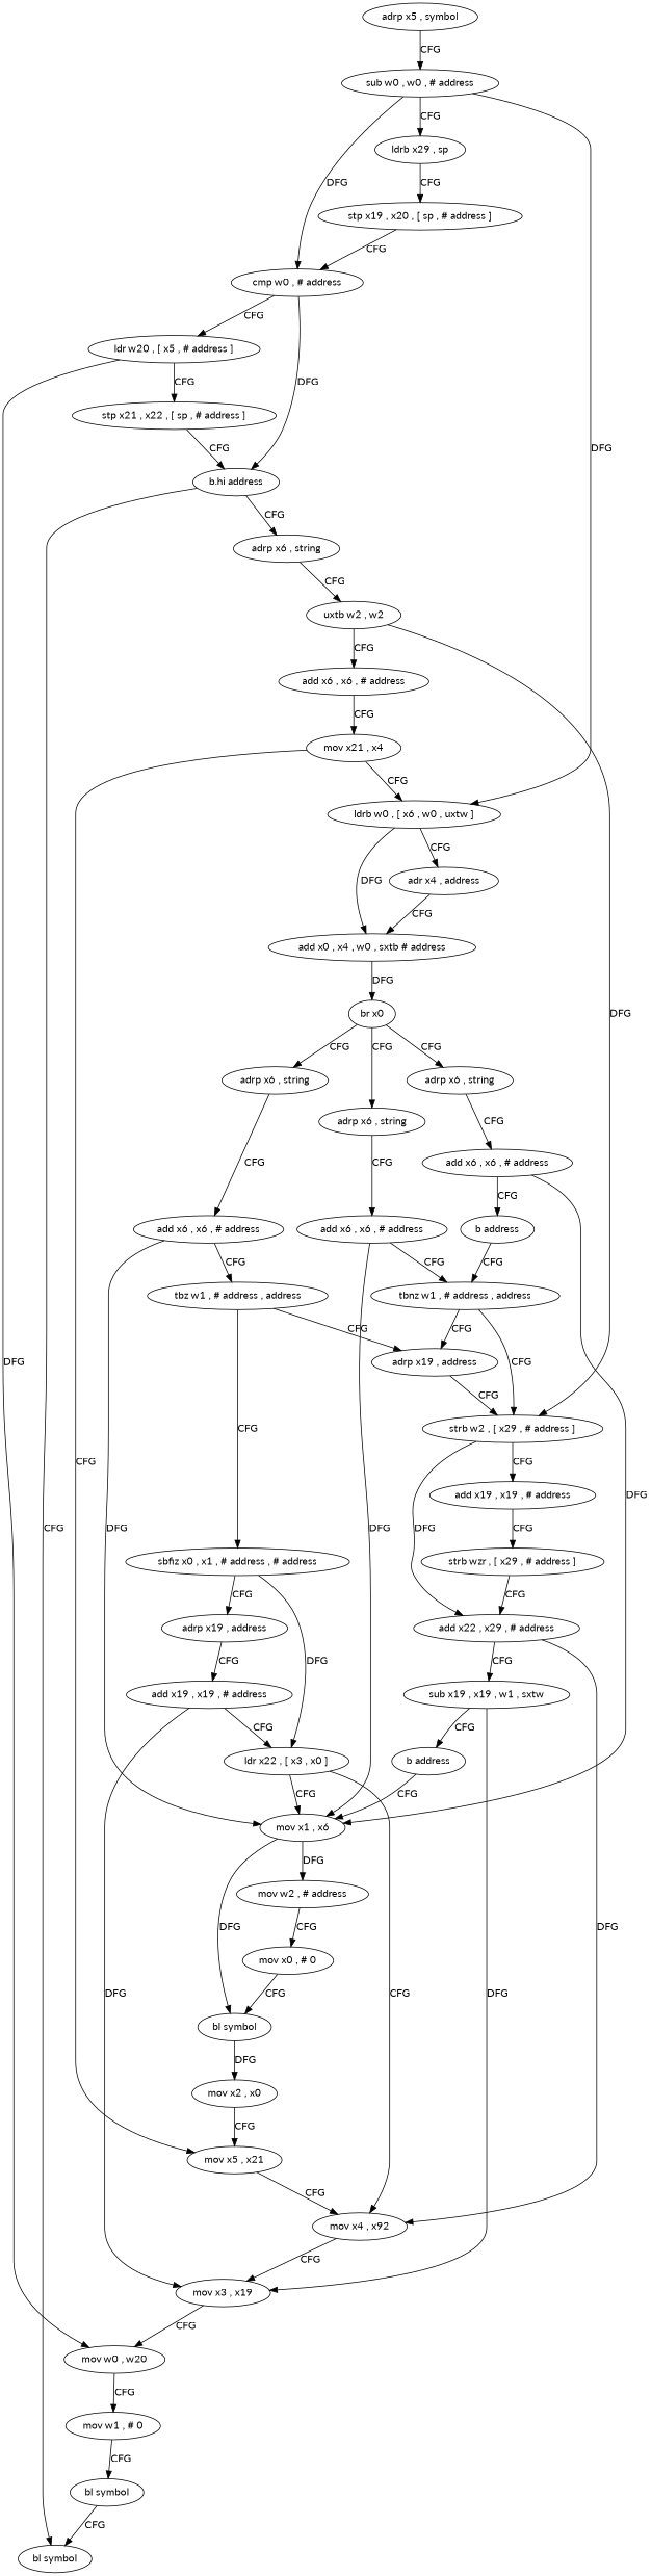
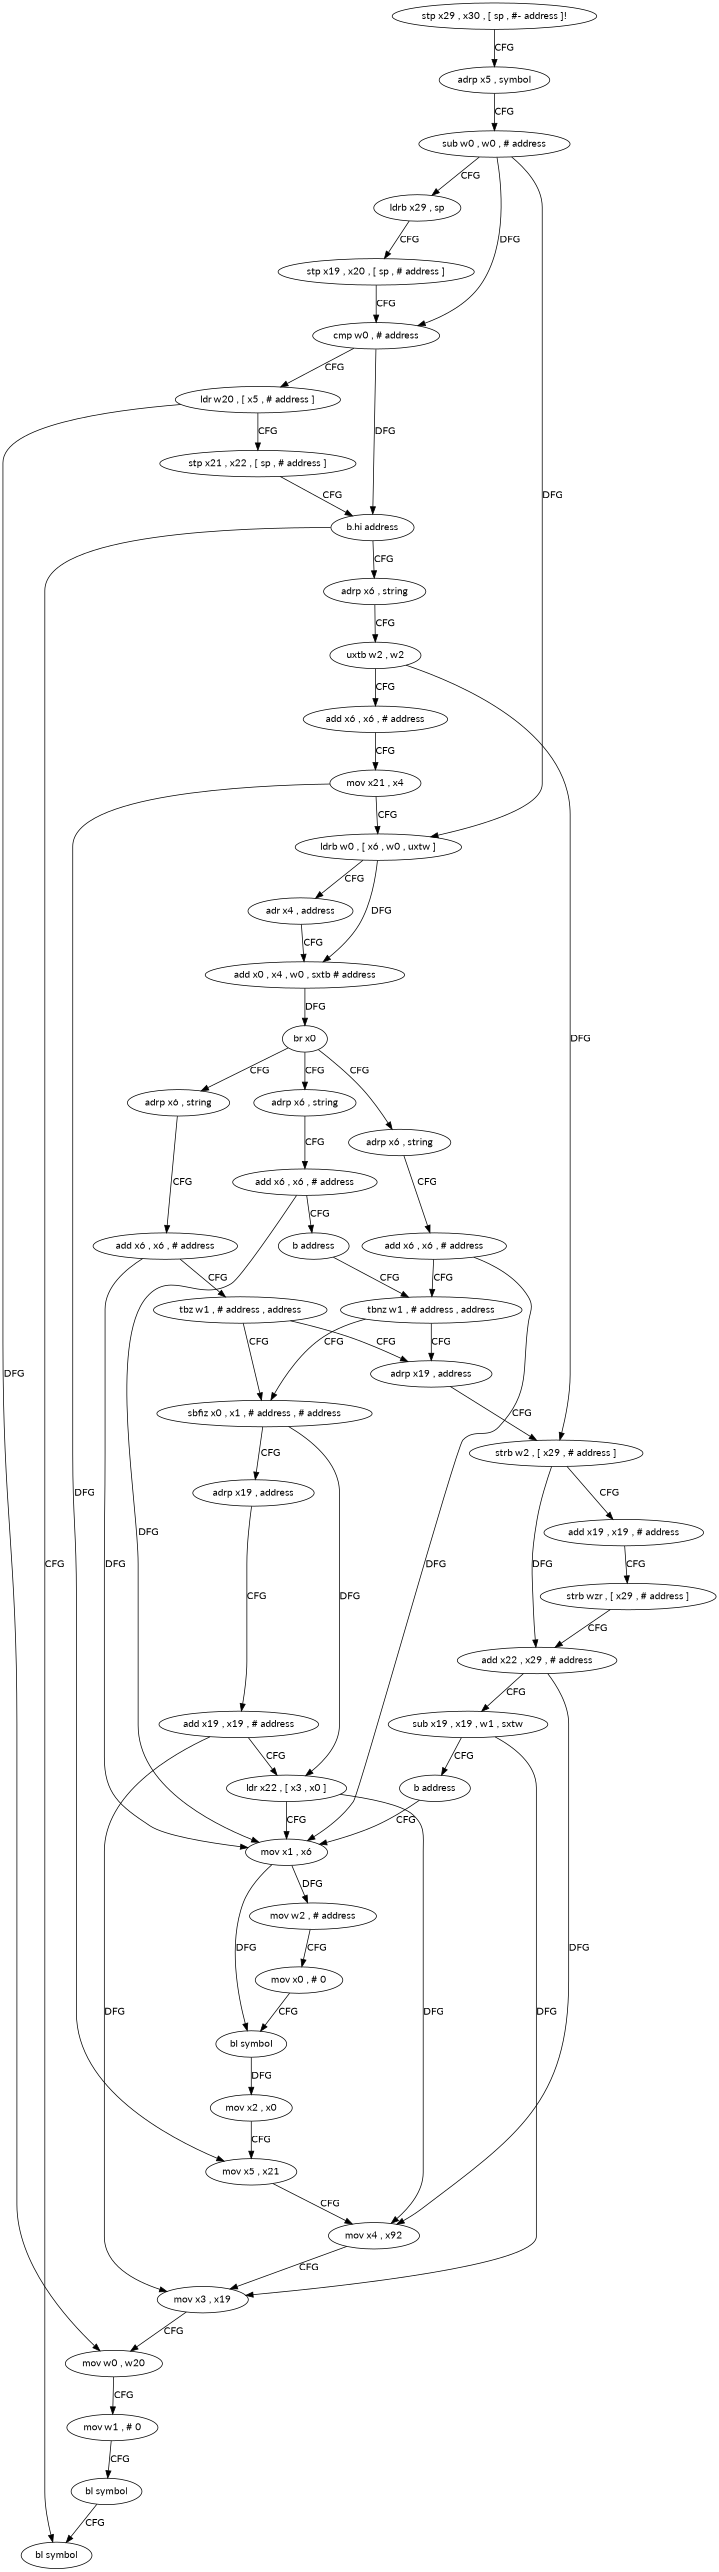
  digraph {
    fontname=Lato
    node [fontname=Lato]
    edge [fontname=Lato]
+   n1 [label="stp x29 , x30 , [ sp , #- address ]!"]
    n2 [label="adrp x5 , symbol"]
    n3 [label="sub w0 , w0 , # address"]
    n4 [label="ldrb x29 , sp"]
    n5 [label="cmp w0 , # address"]
    n6 [label="ldrb w0 , [ x6 , w0 , uxtw ]"]
    n7 [label="stp x19 , x20 , [ sp , # address ]"]
    n8 [label="ldr w20 , [ x5 , # address ]"]
    n9 [label="b.hi address"]
    n10 [label="adr x4 , address"]
    n11 [label="add x0 , x4 , w0 , sxtb # address"]
    n12 [label="stp x21 , x22 , [ sp , # address ]"]
    n13 [label="mov w0 , w20"]
    n14 [label="bl symbol"]
    n15 [label="adrp x6 , string"]
    n16 [label="mov w1 , # 0"]
    n17 [label="uxtb w2 , w2"]
    n18 [label="add x6 , x6 , # address"]
    n19 [label="strb w2 , [ x29 , # address ]"]
    n20 [label="mov x21 , x4"]
    n21 [label="add x19 , x19 , # address"]
    n22 [label="add x22 , x29 , # address"]
    n23 [label="mov x5 , x21"]
    n24 [label="mov x4 , x92"]
    n25 [label="br x0"]
    n26 [label="adrp x6 , string"]
    n27 [label="adrp x6 , string"]
    n28 [label="adrp x6 , string"]
    n29 [label="add x6 , x6 , # address"]
    n30 [label="add x6 , x6 , # address"]
    n31 [label="add x6 , x6 , # address"]
    n32 [label="tbnz w1 , # address , address"]
    n33 [label="mov x1 , x6"]
    n34 [label="tbz w1 , # address , address"]
    n35 [label="b address"]
    n36 [label="sbfiz x0 , x1 , # address , # address"]
    n37 [label="adrp x19 , address"]
    n38 [label="mov w2 , # address"]
    n39 [label="bl symbol"]
    n40 [label="adrp x19 , address"]
    n41 [label="ldr x22 , [ x3 , x0 ]"]
    n42 [label="add x19 , x19 , # address"]
    n43 [label="strb wzr , [ x29 , # address ]"]
    n44 [label="sub x19 , x19 , w1 , sxtw"]
    n45 [label="b address"]
    n46 [label="mov x3 , x19"]
    n47 [label="mov x0 , # 0"]
    n48 [label="mov x2 , x0"]
    n49 [label="bl symbol"]
+   n1 -> n2 [label=CFG]
    n2 -> n3 [label=CFG]
    n3 -> n4 [label=CFG]
    n3 -> n5 [label=DFG]
    n3 -> n6 [label=DFG]
    n4 -> n7 [label=CFG]
    n5 -> n8 [label=CFG]
    n5 -> n9 [label=DFG]
    n6 -> n10 [label=CFG]
    n6 -> n11 [label=DFG]
    n7 -> n5 [label=CFG]
    n8 -> n12 [label=CFG]
    n8 -> n13 [label=DFG]
    n9 -> n14 [label=CFG]
    n9 -> n15 [label=CFG]
    n10 -> n11 [label=CFG]
    n11 -> n25 [label=DFG]
    n12 -> n9 [label=CFG]
    n13 -> n16 [label=CFG]
    n15 -> n17 [label=CFG]
    n16 -> n49 [label=CFG]
    n17 -> n18 [label=CFG]
    n17 -> n19 [label=DFG]
    n18 -> n20 [label=CFG]
    n19 -> n21 [label=CFG]
    n19 -> n22 [label=DFG]
    n20 -> n6 [label=CFG]
-   n20 -> n23 [label=CFG]
+   n20 -> n23 [label=DFG]
    n21 -> n43 [label=CFG]
    n22 -> n24 [label=DFG]
    n22 -> n44 [label=CFG]
    n23 -> n24 [label=CFG]
    n24 -> n46 [label=CFG]
    n25 -> n26 [label=CFG]
    n25 -> n27 [label=CFG]
    n25 -> n28 [label=CFG]
    n26 -> n29 [label=CFG]
    n27 -> n30 [label=CFG]
    n28 -> n31 [label=CFG]
    n29 -> n32 [label=CFG]
    n29 -> n33 [label=DFG]
    n30 -> n33 [label=DFG]
    n30 -> n34 [label=CFG]
    n31 -> n33 [label=DFG]
    n31 -> n35 [label=CFG]
-   n32 -> n19 [label=CFG]
+   n32 -> n36 [label=CFG]
    n32 -> n37 [label=CFG]
    n33 -> n38 [label=DFG]
    n33 -> n39 [label=DFG]
    n34 -> n36 [label=CFG]
    n34 -> n37 [label=CFG]
    n35 -> n32 [label=CFG]
    n36 -> n40 [label=CFG]
    n36 -> n41 [label=DFG]
    n37 -> n19 [label=CFG]
    n38 -> n47 [label=CFG]
    n39 -> n48 [label=DFG]
    n40 -> n42 [label=CFG]
-   n41 -> n24 [label=CFG]
+   n41 -> n24 [label=DFG]
    n41 -> n33 [label=CFG]
    n42 -> n41 [label=CFG]
    n42 -> n46 [label=DFG]
    n43 -> n22 [label=CFG]
    n44 -> n45 [label=CFG]
    n44 -> n46 [label=DFG]
    n45 -> n33 [label=CFG]
    n46 -> n13 [label=CFG]
    n47 -> n39 [label=CFG]
    n48 -> n23 [label=CFG]
    n49 -> n14 [label=CFG]
  }
